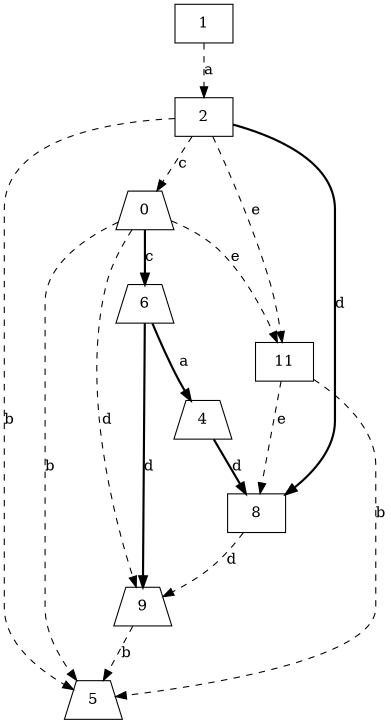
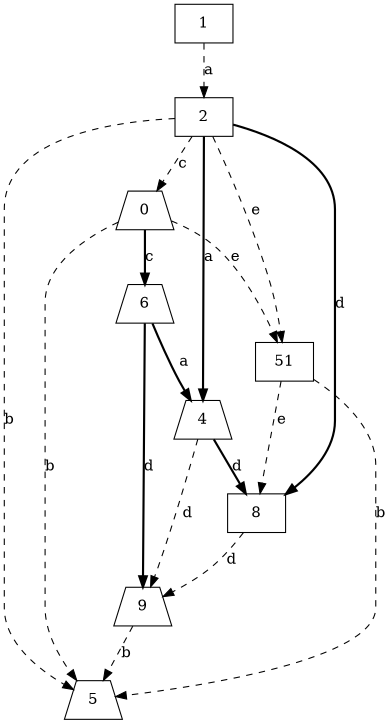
  strict digraph {
    node [shape=trapezium]
    edge [style=dashed]
    2 [shape=box]
    4
    5
    8 [shape=box]
-   11 [shape=box]
+   11 [shape=box label=51]
    0
    9
    6
    1 [shape=box]
+   2 -> 4 [label=a style=bold]
    2 -> 5 [label=b]
    2 -> 8 [label=d style=bold]
    2 -> 11 [label=e]
    2 -> 0 [label=c]
    4 -> 8 [label=d style=bold]
-   0 -> 9 [label=d]
+   4 -> 9 [label=d]
    8 -> 9 [label=d]
    11 -> 5 [label=b]
    11 -> 8 [label=e]
    0 -> 5 [label=b]
    0 -> 11 [label=e]
    0 -> 6 [label=c style=bold]
    9 -> 5 [label=b]
    6 -> 4 [label=a style=bold]
    6 -> 9 [label=d style=bold]
    1 -> 2 [label=a]
  }
